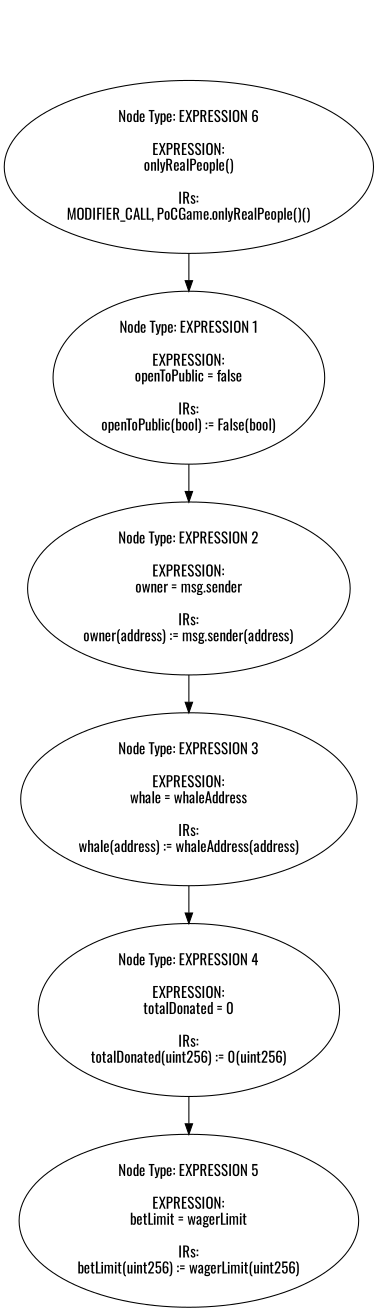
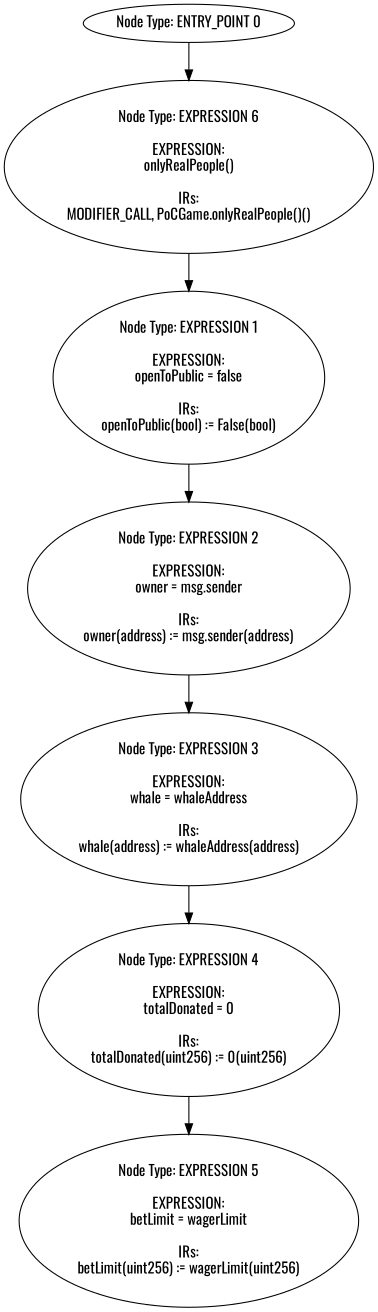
  digraph {
    fontname=Oswald
    node [fontname=Oswald]
    edge [fontname=Oswald]
+   n1 [label="Node Type: ENTRY_POINT 0\n"]
    n2 [label="Node Type: EXPRESSION 6\n\nEXPRESSION:\nonlyRealPeople()\n\nIRs:\nMODIFIER_CALL, PoCGame.onlyRealPeople()()"]
    n3 [label="Node Type: EXPRESSION 1\n\nEXPRESSION:\nopenToPublic = false\n\nIRs:\nopenToPublic(bool) := False(bool)"]
    n4 [label="Node Type: EXPRESSION 2\n\nEXPRESSION:\nowner = msg.sender\n\nIRs:\nowner(address) := msg.sender(address)"]
    n5 [label="Node Type: EXPRESSION 3\n\nEXPRESSION:\nwhale = whaleAddress\n\nIRs:\nwhale(address) := whaleAddress(address)"]
    n6 [label="Node Type: EXPRESSION 4\n\nEXPRESSION:\ntotalDonated = 0\n\nIRs:\ntotalDonated(uint256) := 0(uint256)"]
    n7 [label="Node Type: EXPRESSION 5\n\nEXPRESSION:\nbetLimit = wagerLimit\n\nIRs:\nbetLimit(uint256) := wagerLimit(uint256)"]
+   n1 -> n2
    n2 -> n3
    n3 -> n4
    n4 -> n5
    n5 -> n6
    n6 -> n7
  }
